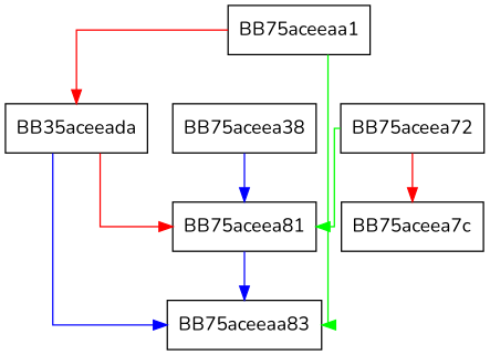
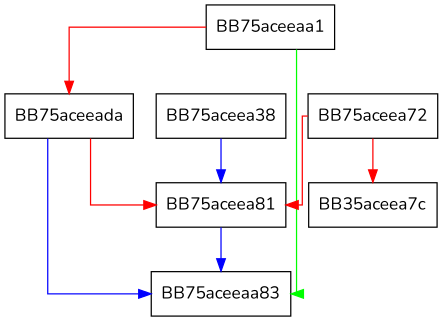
  digraph {
    fontname=Nunito
    splines=ortho
    node [fontname=Nunito shape=box]
    edge [color=blue fontname=Nunito]
    BB75aceea38
    BB75aceea81
    n3 [label=BB75aceeaa83]
    BB75aceeaa1
-   BB75aceeada [label=BB35aceeada]
+   BB75aceeada
    BB75aceea72
-   BB75aceea7c
+   BB75aceea7c [label=BB35aceea7c]
    BB75aceea38 -> BB75aceea81
    BB75aceea81 -> n3
    BB75aceeaa1 -> n3 [color=green]
    BB75aceeaa1 -> BB75aceeada [color=red]
    BB75aceeada -> BB75aceea81 [color=red]
    BB75aceeada -> n3
-   BB75aceea72 -> BB75aceea81 [color=green]
+   BB75aceea72 -> BB75aceea81 [color=red]
    BB75aceea72 -> BB75aceea7c [color=red]
  }
